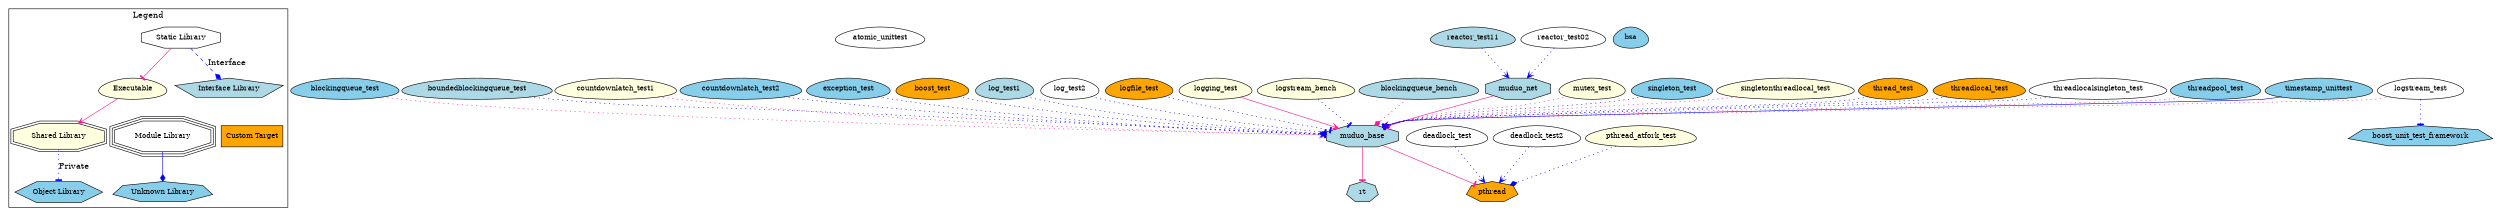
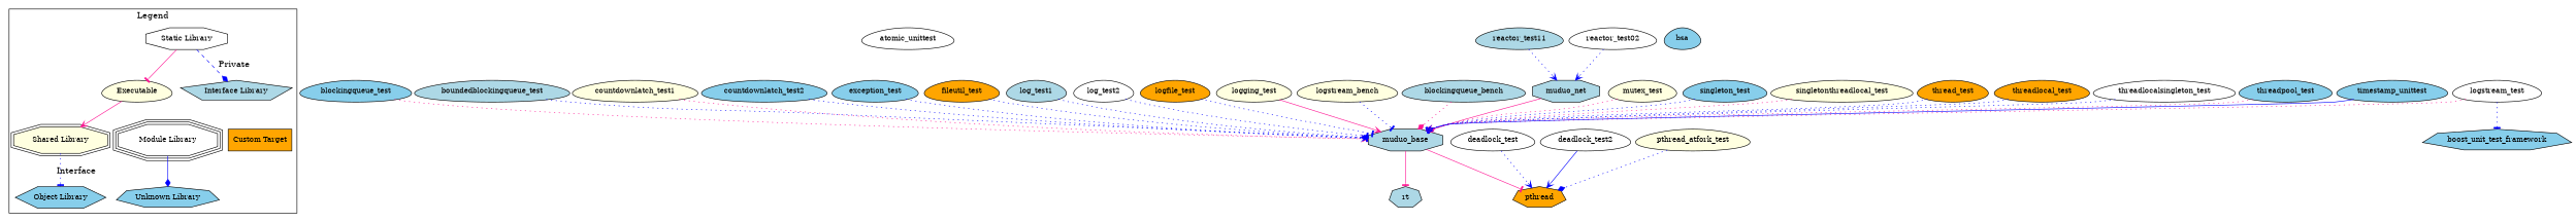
  digraph {
    node [fillcolor=skyblue fontsize=12 shape=egg style=filled]
    edge [arrowhead=tee color=blue style=dotted]
    n1 [fillcolor=lightyellow label=Executable]
    n2 [fillcolor=white label="Static Library" shape=octagon]
    n3 [fillcolor=lightyellow label="Shared Library" shape=doubleoctagon]
    n4 [fillcolor=white label="Module Library" shape=tripleoctagon]
    n5 [fillcolor=orange label="Custom Target" shape=box]
    n6 [fillcolor=lightblue label="Interface Library" shape=pentagon]
    n7 [label="Object Library" shape=hexagon]
    n8 [label="Unknown Library" shape=septagon]
    n9 [fillcolor=white label=atomic_unittest]
    n10 [fillcolor=lightblue label=blockingqueue_bench]
    n11 [fillcolor=lightblue label=muduo_base shape=octagon]
    n12 [fillcolor=orange label=pthread shape=septagon]
    n13 [fillcolor=lightblue label=rt shape=septagon]
    n14 [label=blockingqueue_test]
    n15 [fillcolor=lightblue label=boundedblockingqueue_test]
    n16 [label=bsa]
    n17 [fillcolor=lightyellow label=countdownlatch_test1]
    n18 [label=countdownlatch_test2]
    n19 [fillcolor=white label=deadlock_test]
    n20 [fillcolor=white label=deadlock_test2]
    n21 [label=exception_test]
-   n22 [fillcolor=orange label=boost_test]
+   n22 [fillcolor=orange label=fileutil_test]
    n23 [fillcolor=lightblue label=log_test1]
    n24 [fillcolor=white label=log_test2]
    n25 [fillcolor=orange label=logfile_test]
    n26 [fillcolor=lightyellow label=logging_test]
    n27 [fillcolor=lightyellow label=logstream_bench]
    n28 [fillcolor=white label=logstream_test]
    n29 [label=boost_unit_test_framework shape=septagon]
    n30 [fillcolor=lightblue label=muduo_net shape=octagon]
    n31 [fillcolor=lightyellow label=mutex_test]
    n32 [fillcolor=lightyellow label=pthread_atfork_test]
    n33 [fillcolor=lightblue label=reactor_test11]
    n34 [fillcolor=white label=reactor_test02]
    n35 [label=singleton_test]
    n36 [fillcolor=lightyellow label=singletonthreadlocal_test]
    n37 [fillcolor=orange label=thread_test]
    n38 [fillcolor=orange label=threadlocal_test]
    n39 [fillcolor=white label=threadlocalsingleton_test]
    n40 [label=threadpool_test]
    n41 [label=timestamp_unittest]
    subgraph cluster_1 {
      color=black
      label=Legend
      n1
      n2
      n3
      n4
      n5
      n6
      n7
      n8
    }
    n1 -> n3 [arrowhead=vee color=deeppink style=solid]
    n1 -> n4 [style=invis arrowhead="" color=""]
    n1 -> n5 [style=invis arrowhead="" color=""]
    n2 -> n1 [color=deeppink style=solid]
-   n2 -> n6 [arrowhead=diamond label=Interface style=dashed]
-   n3 -> n7 [label=Private]
+   n2 -> n6 [arrowhead=diamond label=Private style=dashed]
+   n3 -> n7 [label=Interface]
    n4 -> n8 [arrowhead=diamond style=solid]
    n10 -> n11 [arrowhead=diamond color=deeppink]
    n11 -> n12 [color=deeppink style=""]
    n11 -> n13 [color=deeppink style=""]
    n14 -> n11 [color=deeppink]
    n15 -> n11
    n17 -> n11 [arrowhead=vee color=deeppink]
    n18 -> n11 [arrowhead=vee]
    n19 -> n12 [arrowhead=vee]
-   n20 -> n12 [arrowhead=vee]
+   n20 -> n12 [arrowhead=vee style=solid]
    n21 -> n11
    n22 -> n11
    n23 -> n11 [arrowhead=diamond]
    n24 -> n11
    n25 -> n11
    n26 -> n11 [arrowhead=vee color=deeppink style=solid]
    n27 -> n11
    n28 -> n11 [arrowhead=diamond color=deeppink]
    n28 -> n29
    n30 -> n11 [arrowhead=diamond color=deeppink style=""]
    n31 -> n11 [color=deeppink]
    n32 -> n12 [arrowhead=diamond]
    n33 -> n30 [arrowhead=vee]
    n34 -> n30 [arrowhead=vee]
    n35 -> n11
    n36 -> n11 [arrowhead=vee color=deeppink]
    n37 -> n11 [arrowhead=diamond]
    n38 -> n11
    n39 -> n11
    n40 -> n11 [arrowhead=vee color=deeppink]
    n41 -> n11 [arrowhead=vee style=solid]
  }
